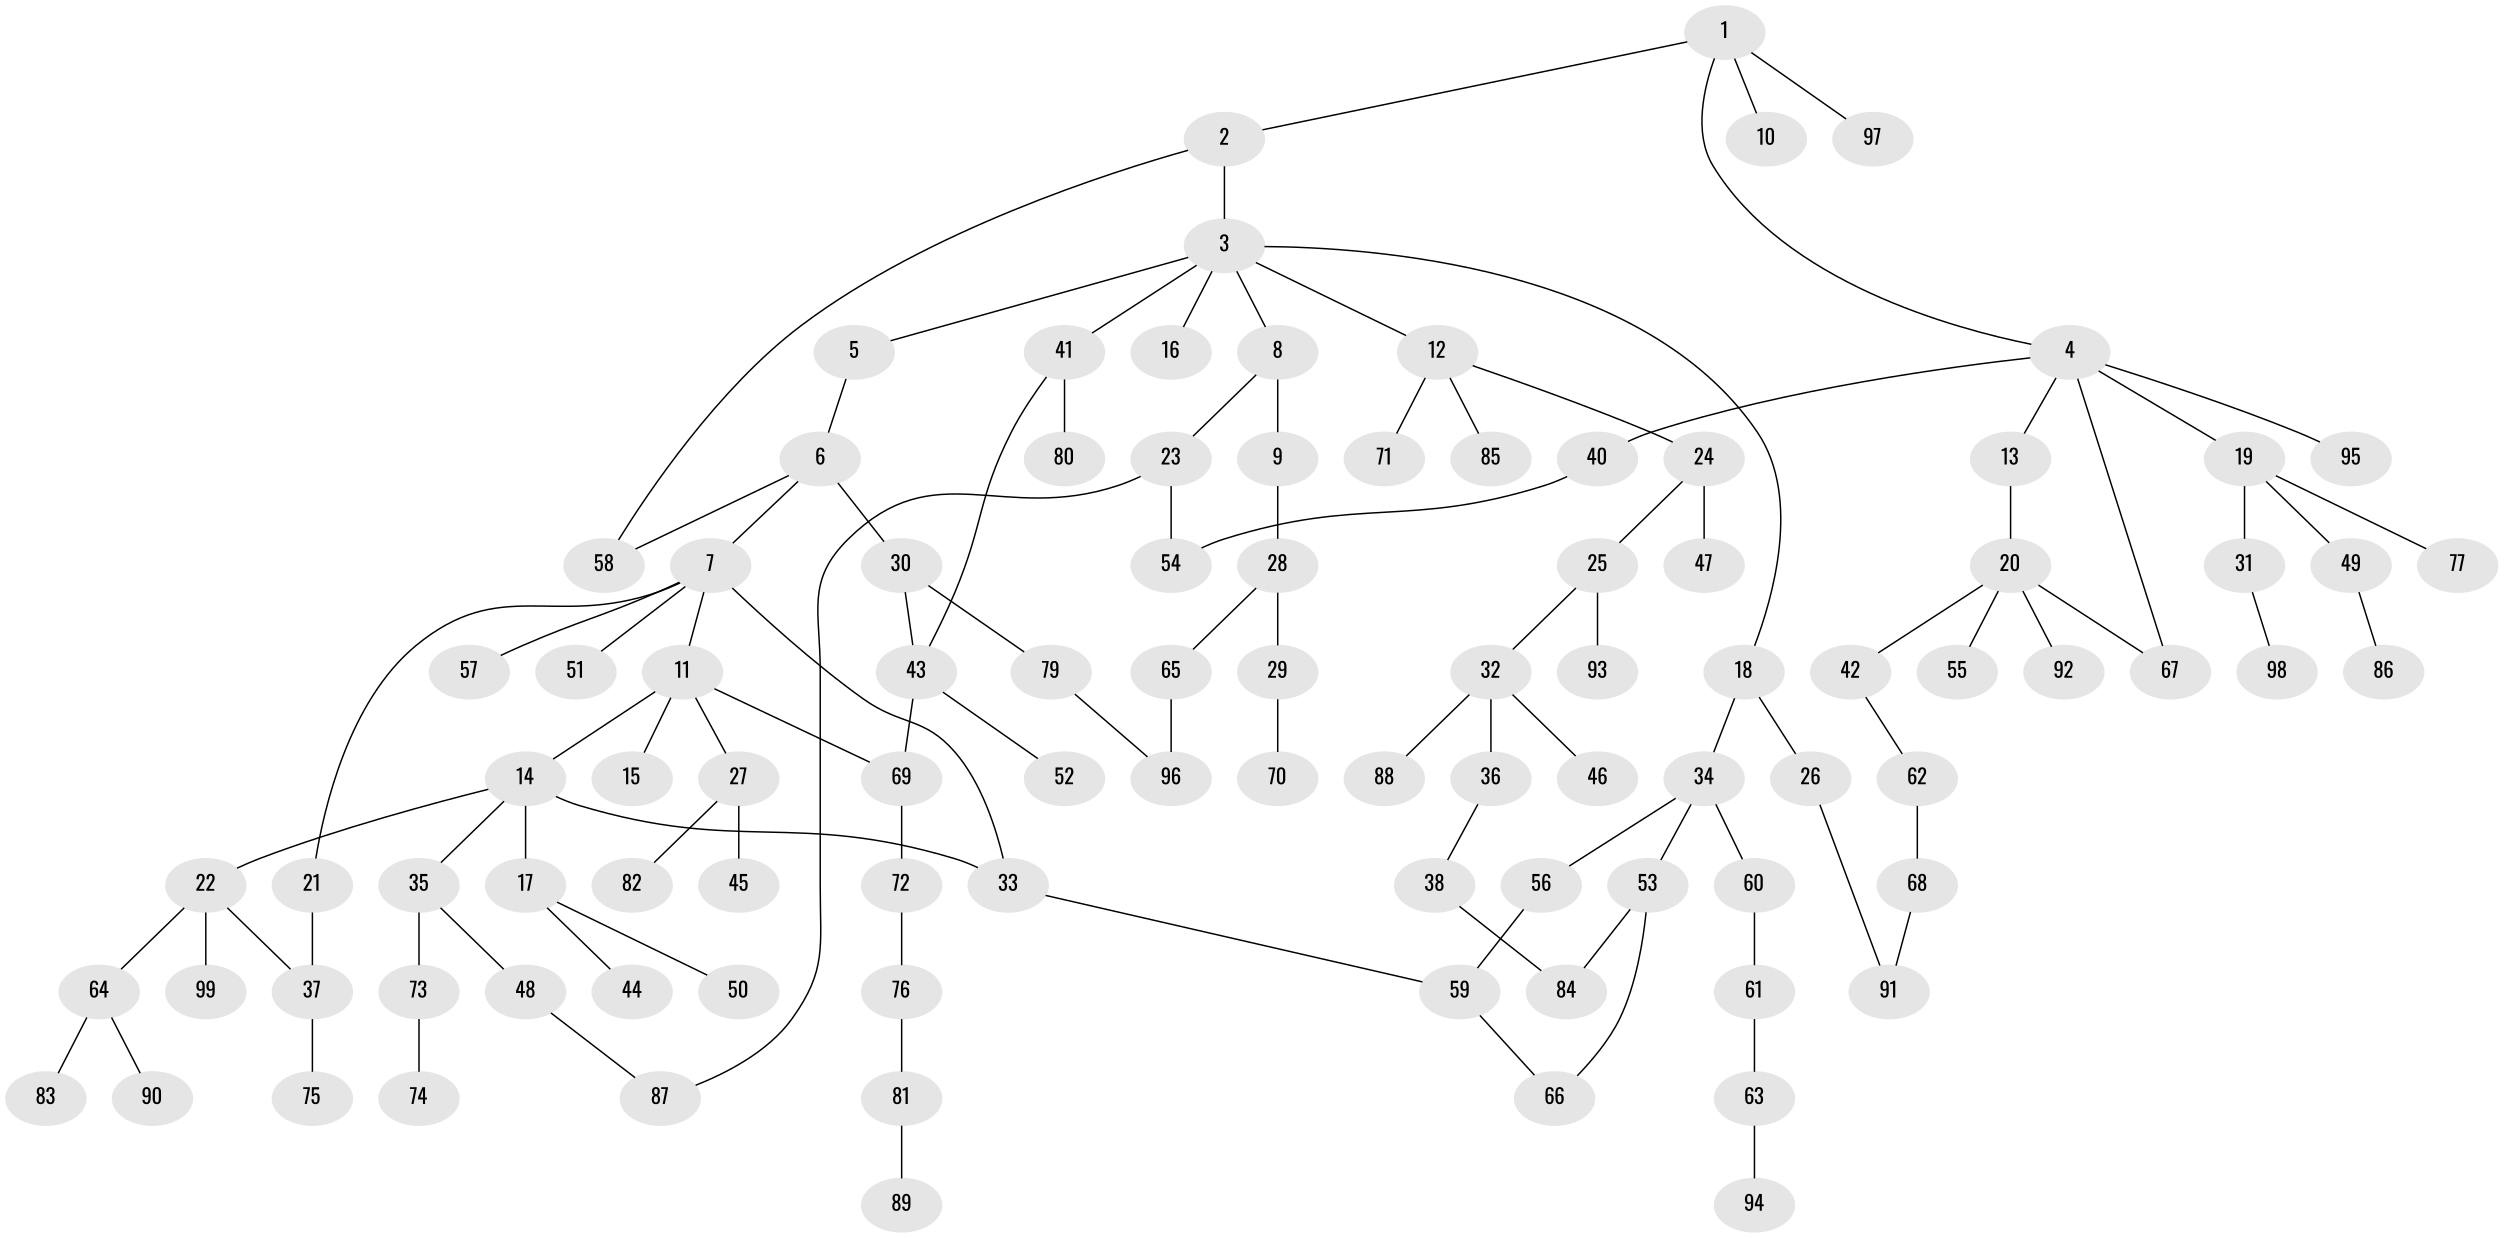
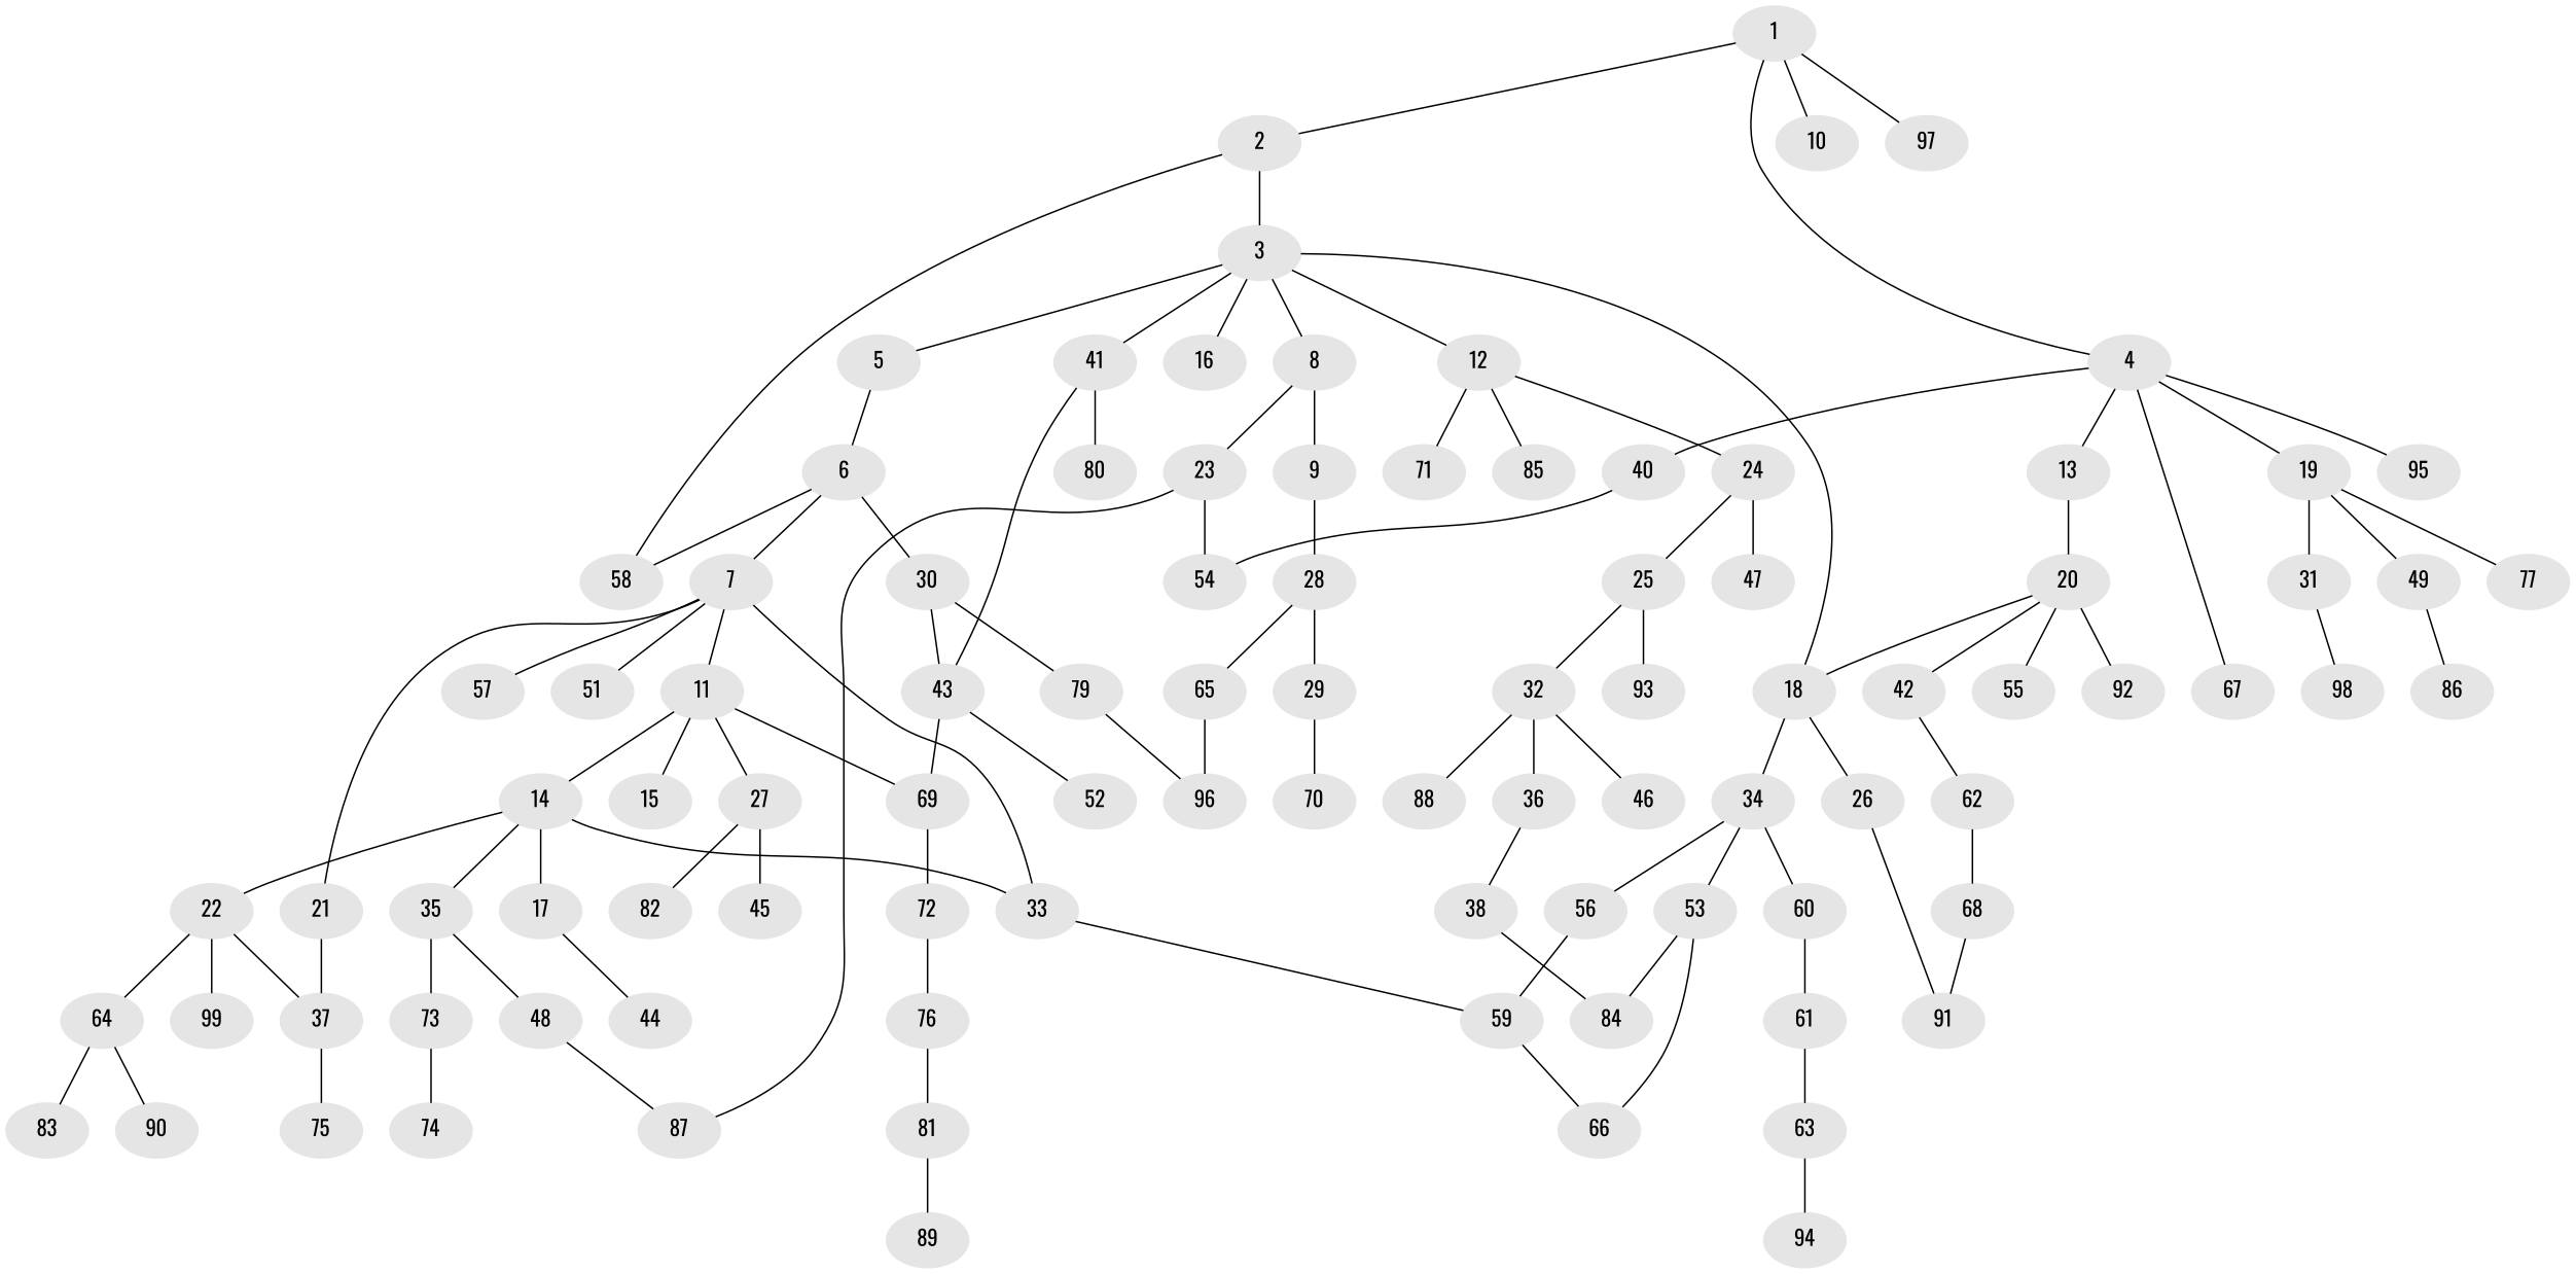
  graph {
    fontname=Oswald
    node [color=gray90 fontname=Oswald style=filled]
    edge [fontname=Oswald]
    1
    2
    4
    10
    97
    3
    58
    13
    19
    40
    67
    95
    5
    8
    12
    16
    18
    41
    6
    9
    23
    24
    71
    85
    26
    34
    43
    80
    20
    31
    49
    77
    54
    7
    30
    11
    21
    33
    51
    57
    79
    14
    15
    27
    69
    37
    59
    28
    87
    29
    65
    17
    22
    35
    45
    82
    72
    25
    47
    42
    55
    92
    44
-   50
    n65 [label=99]
    64
    48
    73
    91
    53
    56
    60
    n73 [label=98]
    86
    62
    75
    83
    90
    32
    93
    36
    46
    88
    70
    96
    52
    38
    66
    84
    61
    74
    68
    63
    94
    76
    81
    89
    1 -- 2
    1 -- 4
    1 -- 10
    1 -- 97
    2 -- 3
    2 -- 58
    4 -- 13
    4 -- 19
    4 -- 40
    4 -- 67
    4 -- 95
    3 -- 5
    3 -- 8
    3 -- 12
    3 -- 16
    3 -- 18
    3 -- 41
    13 -- 20
    19 -- 31
    19 -- 49
    19 -- 77
    40 -- 54
    5 -- 6
    8 -- 9
    8 -- 23
    12 -- 24
    12 -- 71
    12 -- 85
    18 -- 26
    18 -- 34
    41 -- 43
    41 -- 80
    6 -- 58
    6 -- 7
    6 -- 30
    9 -- 28
    23 -- 54
    23 -- 87
    24 -- 25
    24 -- 47
    26 -- 91
    34 -- 53
    34 -- 56
    34 -- 60
    43 -- 69
    43 -- 52
-   20 -- 67
+   20 -- 18
    20 -- 42
    20 -- 55
    20 -- 92
    31 -- n73
    49 -- 86
    7 -- 11
    7 -- 21
    7 -- 33
    7 -- 51
    7 -- 57
    30 -- 43
    30 -- 79
    11 -- 14
    11 -- 15
    11 -- 27
    11 -- 69
    21 -- 37
    33 -- 59
    79 -- 96
    14 -- 33
    14 -- 17
    14 -- 22
    14 -- 35
    27 -- 45
    27 -- 82
    69 -- 72
    37 -- 75
    59 -- 66
    28 -- 29
    28 -- 65
    29 -- 70
    65 -- 96
    17 -- 44
-   17 -- 50
    22 -- 37
    22 -- n65
    22 -- 64
    35 -- 48
    35 -- 73
    72 -- 76
    25 -- 32
    25 -- 93
    42 -- 62
    64 -- 83
    64 -- 90
    48 -- 87
    73 -- 74
    53 -- 66
    53 -- 84
    56 -- 59
    60 -- 61
    62 -- 68
    32 -- 36
    32 -- 46
    32 -- 88
    36 -- 38
    38 -- 84
    61 -- 63
    68 -- 91
    63 -- 94
    76 -- 81
    81 -- 89
  }
